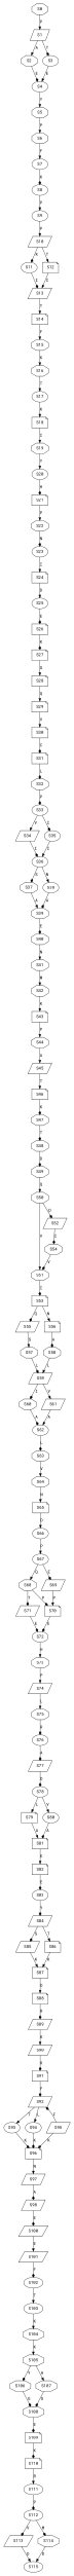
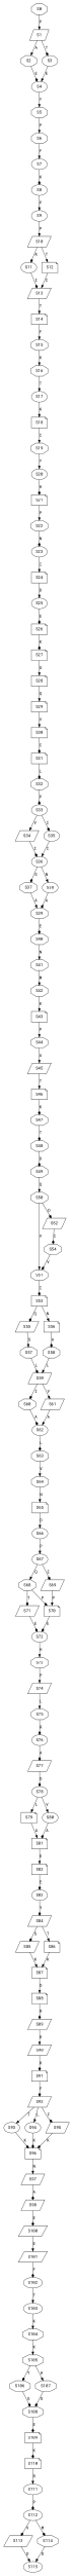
  strict digraph {
    fontname="Roboto Mono"
    node [fontname="Roboto Mono" shape=octagon]
    edge [arrowhead=normal fontname="Roboto Mono"]
    S1 [shape=parallelogram]
    S0
    S2
    S3 [shape=ellipse]
    S4 [shape=ellipse]
    S5
    S6
    S7 [shape=ellipse]
    S8 [shape=ellipse]
    S9 [shape=ellipse]
    S10 [shape=parallelogram]
    S11 [shape=ellipse]
    S12 [shape=note]
    S13 [shape=parallelogram]
    S14 [shape=note]
    S15
    S16
    S17 [shape=ellipse]
    S18 [shape=note]
    S19
    S20 [shape=ellipse]
    S21 [shape=note]
    S22
    S23 [shape=ellipse]
    S24 [shape=note]
    S25 [shape=ellipse]
    S26 [shape=note]
    S27 [shape=note]
    S28 [shape=note]
    S29 [shape=note]
    S30 [shape=note]
    S31 [shape=note]
    S32
    S33 [shape=ellipse]
    S34 [shape=parallelogram]
    S35 [shape=ellipse]
    S36 [shape=ellipse]
    S37
    S38 [shape=ellipse]
    S39
    S40
    S41
    S42
    S43 [shape=note]
    S44
    S45 [shape=parallelogram]
    S46 [shape=note]
    S47
    S48
    S49
    S50
    S51
    S52 [shape=parallelogram]
    S53 [shape=note]
    S54
    S55 [shape=parallelogram]
    S56 [shape=note]
    S57
    S58
    S59 [shape=parallelogram]
    S60
    S61 [shape=parallelogram]
    S62 [shape=ellipse]
    S63
    S64
    S65 [shape=note]
    S66 [shape=ellipse]
    S67 [shape=ellipse]
    S68
    S69 [shape=parallelogram]
    S70 [shape=note]
    S71 [shape=parallelogram]
    S72 [shape=ellipse]
    S73
    S74 [shape=parallelogram]
    S75
    S76 [shape=ellipse]
    S77 [shape=parallelogram]
    S78 [shape=ellipse]
    S79 [shape=note]
    S80 [shape=ellipse]
    S81 [shape=note]
    S82 [shape=note]
    S83 [shape=ellipse]
    S84 [shape=parallelogram]
    S85 [shape=parallelogram]
    S86 [shape=note]
    S87 [shape=note]
    S88 [shape=note]
    S89 [shape=parallelogram]
    S90 [shape=parallelogram]
    S91 [shape=note]
    S92 [shape=parallelogram]
    S93 [shape=ellipse]
    S94 [shape=ellipse]
    S95 [shape=parallelogram]
    S96 [shape=note]
    S97 [shape=parallelogram]
    S98 [shape=parallelogram]
    S100 [shape=parallelogram]
    S101 [shape=parallelogram]
    S102 [shape=ellipse]
    S103 [shape=ellipse]
    S104
    S105
    S106
    S107
    S108
    S109 [shape=note]
    S110 [shape=note]
    S111 [shape=ellipse]
    S112 [shape=ellipse]
    S113 [shape=parallelogram]
    S114
    S115 [shape=ellipse]
    S1 -> S2 [label=A]
    S1 -> S3 [arrowhead=diamond label=T]
    S0 -> S1 [label=P]
    S2 -> S4 [arrowhead=diamond label=E]
    S3 -> S4 [label=E]
    S4 -> S5 [label=Y]
    S5 -> S6 [label=P]
    S6 -> S7 [label=F]
    S7 -> S8 [arrowhead=diamond label=K]
    S8 -> S9 [label=P]
    S9 -> S10 [label=P]
    S10 -> S11 [arrowhead=diamond label=K]
    S10 -> S12 [label=T]
    S11 -> S13 [arrowhead=diamond label=I]
    S12 -> S13 [label=I]
    S13 -> S14 [label=T]
    S14 -> S15 [label=F]
    S15 -> S16 [label=K]
    S16 -> S17 [label=T]
    S17 -> S18 [label=K]
    S18 -> S19 [label=I]
    S19 -> S20 [label=Y]
    S20 -> S21 [arrowhead=diamond label=H]
    S21 -> S22 [label=P]
    S22 -> S23 [arrowhead=diamond label=N]
    S23 -> S24 [label=I]
    S24 -> S25 [label=D]
    S25 -> S26 [arrowhead=diamond label=E]
    S26 -> S27 [arrowhead=diamond label=K]
    S27 -> S28 [label=G]
    S28 -> S29 [label=Q]
    S29 -> S30 [label=V]
    S30 -> S31 [arrowhead=diamond label=C]
    S31 -> S32 [arrowhead=diamond label=L]
    S32 -> S33 [arrowhead=diamond label=P]
    S33 -> S34 [label=V]
    S33 -> S35 [arrowhead=diamond label=I]
    S34 -> S36 [arrowhead=diamond label=I]
    S35 -> S36 [label=I]
    S36 -> S37 [arrowhead=diamond label=S]
    S36 -> S38 [label=N]
    S37 -> S39 [label=A]
    S38 -> S39 [arrowhead=diamond label=A]
    S39 -> S40 [arrowhead=diamond label=E]
    S40 -> S41 [label=N]
    S41 -> S42 [label=W]
    S42 -> S43 [label=K]
    S43 -> S44 [label=P]
    S44 -> S45 [label=A]
    S45 -> S46 [label=T]
    S46 -> S47 [arrowhead=diamond label=K]
    S47 -> S48 [arrowhead=diamond label=T]
    S48 -> S49 [arrowhead=diamond label=D]
    S49 -> S50 [label=Q]
    S50 -> S51 [label=V]
    S50 -> S52 [arrowhead=diamond label=D]
    S51 -> S53 [arrowhead=diamond label=I]
    S52 -> S54 [arrowhead=diamond label=I]
    S53 -> S55 [arrowhead=diamond label=Q]
    S53 -> S56 [label=N]
    S54 -> S51 [arrowhead=diamond label=V]
    S55 -> S57 [label=S]
    S56 -> S58 [arrowhead=diamond label=A]
    S57 -> S59 [arrowhead=diamond label=L]
    S58 -> S59 [label=L]
    S59 -> S60 [arrowhead=diamond label=I]
    S59 -> S61 [label=V]
    S60 -> S62 [arrowhead=diamond label=A]
    S61 -> S62 [label=A]
    S62 -> S63 [arrowhead=diamond label=L]
    S63 -> S64 [label=V]
    S64 -> S65 [label=N]
    S65 -> S66 [label=D]
    S66 -> S67 [label=P]
    S67 -> S68 [label=Q]
    S67 -> S69 [arrowhead=diamond label=E]
    S68 -> S70 [arrowhead=diamond label=P]
    S68 -> S71 [arrowhead=diamond label=T]
    S69 -> S70 [label=P]
    S70 -> S72 [arrowhead=diamond label=E]
    S71 -> S72 [arrowhead=diamond label=E]
    S72 -> S73 [label=H]
    S73 -> S74 [label=P]
    S74 -> S75 [label=L]
    S75 -> S76 [arrowhead=diamond label=R]
    S76 -> S77 [arrowhead=diamond label=A]
    S77 -> S78 [arrowhead=diamond label=D]
    S78 -> S79 [label=L]
    S78 -> S80 [label=V]
    S79 -> S81 [label=A]
    S80 -> S81 [arrowhead=diamond label=A]
    S81 -> S82 [label=E]
    S82 -> S83 [arrowhead=diamond label=E]
    S83 -> S84 [arrowhead=diamond label=Y]
    S84 -> S85 [arrowhead=diamond label=S]
    S84 -> S86 [label=T]
    S85 -> S87 [label=K]
    S86 -> S87 [label=K]
    S87 -> S88 [label=D]
    S88 -> S89 [arrowhead=diamond label=R]
    S89 -> S90 [label=K]
    S90 -> S91 [arrowhead=diamond label=K]
    S91 -> S92 [arrowhead=diamond label=F]
    S92 -> S93 [label=T]
    S92 -> S94 [label=L]
-   S95 -> S92 [arrowhead=diamond label=F]
+   S92 -> S95 [arrowhead=diamond label=F]
    S93 -> S96 [arrowhead=diamond label=K]
    S94 -> S96 [arrowhead=diamond label=K]
    S95 -> S96 [arrowhead=diamond label=K]
    S96 -> S97 [label=N]
    S97 -> S98 [arrowhead=diamond label=A]
    S98 -> S100 [arrowhead=diamond label=E]
    S100 -> S101 [label=E]
    S101 -> S102 [arrowhead=diamond label=F]
    S102 -> S103 [label=T]
    S103 -> S104 [label=K]
    S104 -> S105 [label=K]
    S105 -> S106 [arrowhead=diamond label=Y]
    S105 -> S107 [label=H]
    S106 -> S108 [arrowhead=diamond label=G]
    S107 -> S108 [arrowhead=diamond label=G]
    S108 -> S109 [arrowhead=diamond label=E]
    S109 -> S110 [arrowhead=diamond label=K]
    S110 -> S111 [label=R]
    S111 -> S112 [arrowhead=diamond label=P]
    S112 -> S113 [arrowhead=diamond label=V]
    S112 -> S114 [arrowhead=diamond label=M]
    S113 -> S115 [label=D]
    S114 -> S115 [label=D]
  }
